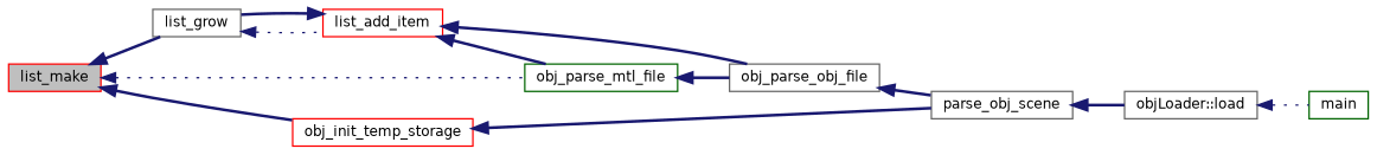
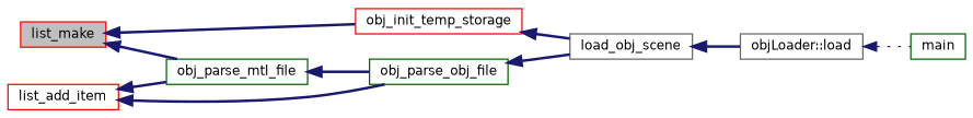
  digraph {
    rankdir=LR
    node [color=gray40 fillcolor=white fontname=Helvetica fontsize=10 shape=record style=filled]
    edge [color=midnightblue dir=back fontname=Helvetica fontsize=10 labelfontname=Helvetica labelfontsize=10 style=bold]
    n1 [color=red fillcolor=grey75 fontcolor=black height=0.2 label=list_make width=0.4]
-   n2 [height=0.2 label=list_grow width=0.4]
    n3 [color=darkgreen height=0.2 label=obj_parse_mtl_file width=0.4]
    n4 [color=red height=0.2 label=obj_init_temp_storage width=0.4]
    n5 [color=red height=0.2 label=list_add_item width=0.4]
-   n6 [height=0.2 label=obj_parse_obj_file width=0.4]
-   n7 [height=0.2 label=parse_obj_scene width=0.4]
+   n6 [color=darkgreen height=0.2 label=obj_parse_obj_file width=0.4]
+   n7 [height=0.2 label=load_obj_scene width=0.4]
    n8 [height=0.2 label="objLoader::load" width=0.4]
    n9 [color=darkgreen height=0.2 label=main width=0.4]
-   n1 -> n2
-   n1 -> n3 [style=dotted]
+   n1 -> n3
    n1 -> n4
-   n2 -> n5 [style=dotted]
    n3 -> n6
    n4 -> n7
-   n5 -> n2
    n5 -> n3
    n5 -> n6
    n6 -> n7
    n7 -> n8
    n8 -> n9 [style=dotted]
  }
